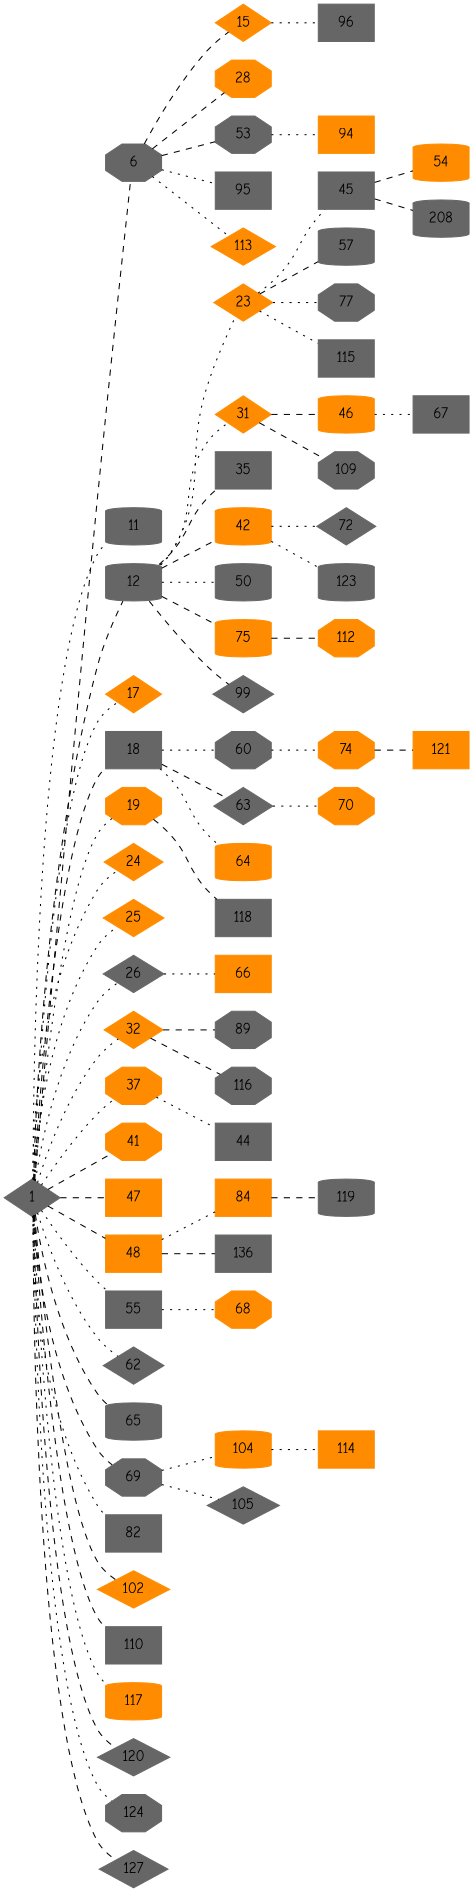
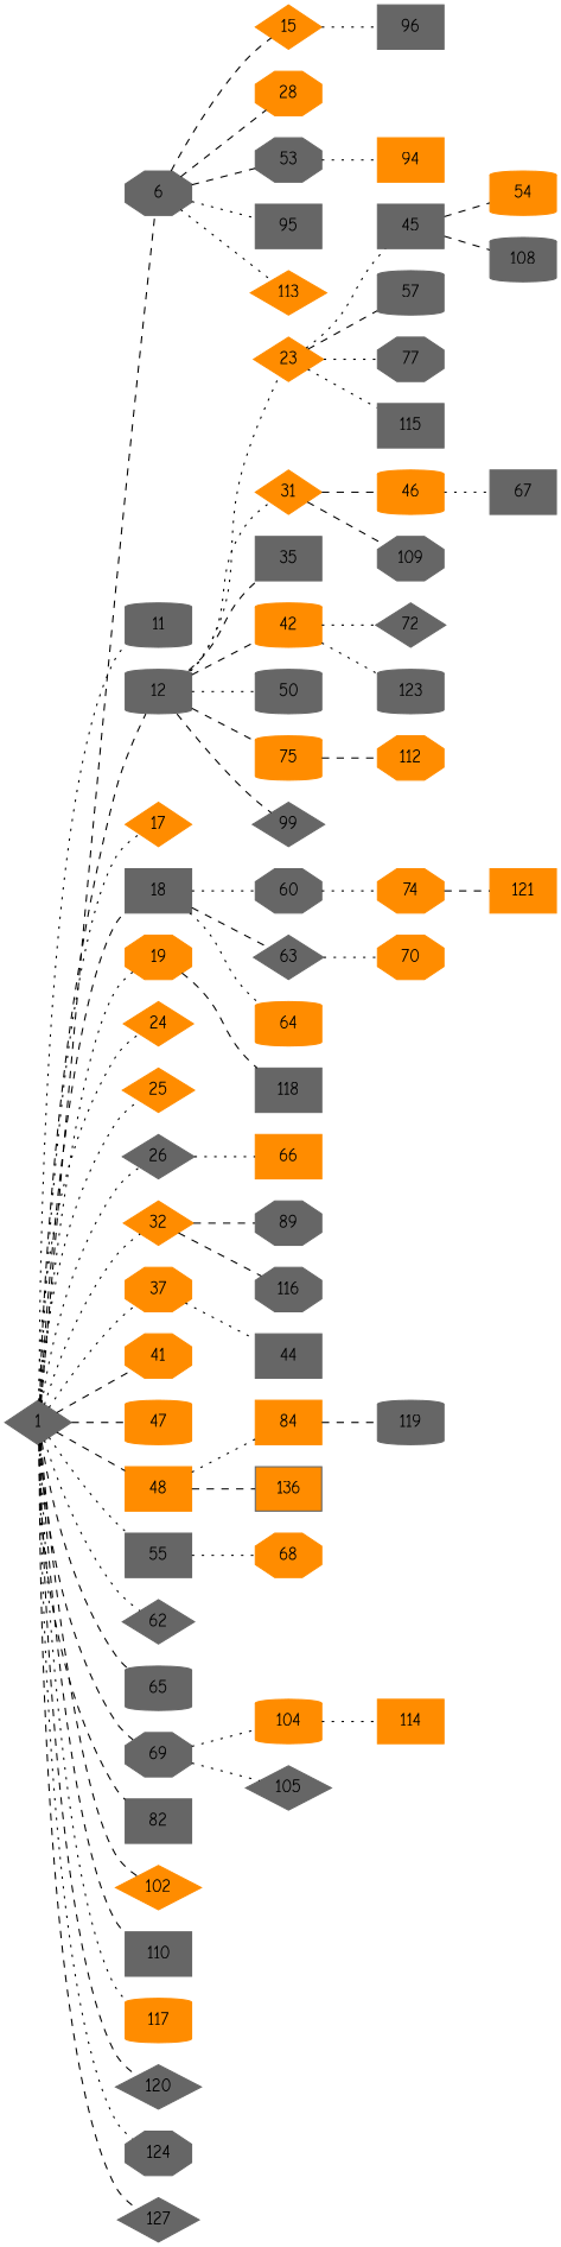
  graph {
    fontname="Comic Neue"
    rankdir=LR
    node [color=gray40 fontname="Comic Neue" shape=box style=filled]
    edge [fontname="Comic Neue" style=dotted]
    1 [shape=diamond super="+2+5+3+10"]
    6 [shape=octagon super="+8+59"]
    11 [shape=cylinder super="+87"]
    12 [shape=cylinder super="+16"]
    17 [color=darkorange shape=diamond]
    18 [super="+30+21"]
    19 [color=darkorange shape=octagon super="+61+93+80"]
    24 [color=darkorange shape=diamond super="+125+51"]
    25 [color=darkorange shape=diamond super="+131+138"]
    26 [shape=diamond super="+86+40+27"]
    32 [color=darkorange shape=diamond super="+43"]
    37 [color=darkorange shape=octagon super="+103"]
    41 [color=darkorange shape=octagon]
-   47 [color=darkorange]
+   47 [color=darkorange shape=cylinder]
    48 [color=darkorange]
    55
    62 [shape=diamond]
    65 [shape=cylinder]
    69 [shape=octagon]
    82
    102 [color=darkorange shape=diamond]
    110
    117 [color=darkorange shape=cylinder]
    120 [shape=diamond]
    124 [shape=octagon]
    127 [shape=diamond]
    15 [color=darkorange shape=diamond]
    28 [color=darkorange shape=octagon super="+139"]
    53 [shape=octagon]
    95
    113 [color=darkorange shape=diamond]
    23 [color=darkorange shape=diamond super="+38"]
    31 [color=darkorange shape=diamond super="+36"]
    35
    42 [color=darkorange shape=cylinder]
    50 [shape=cylinder]
    75 [color=darkorange shape=cylinder]
    99 [shape=diamond super="+111"]
    60 [shape=octagon]
    63 [shape=diamond]
    64 [color=darkorange shape=cylinder super="+76+81"]
    118
    66 [color=darkorange]
    89 [shape=octagon super="+126"]
    116 [shape=octagon]
    44
    84 [color=darkorange]
-   136
+   136 [fillcolor=darkorange]
    68 [color=darkorange shape=octagon]
    104 [color=darkorange shape=cylinder]
    105 [shape=diamond]
    96
    94 [color=darkorange super="+107+100"]
    45
    57 [shape=cylinder super="+129+71"]
    77 [shape=octagon]
    115
    46 [color=darkorange shape=cylinder]
    109 [shape=octagon]
    72 [shape=diamond]
    123 [shape=cylinder super="+128"]
    112 [color=darkorange shape=octagon]
    74 [color=darkorange shape=octagon]
    70 [color=darkorange shape=octagon]
    54 [color=darkorange shape=cylinder super="+83"]
-   108 [shape=cylinder label=208]
+   108 [shape=cylinder]
    67
    119 [shape=cylinder]
    121 [color=darkorange]
    114 [color=darkorange]
    1 -- 6 [style=dashed]
    1 -- 11
    1 -- 12 [style=dashed]
    1 -- 17
    1 -- 18 [style=dashed]
    1 -- 19
    1 -- 24
    1 -- 25
    1 -- 26
    1 -- 32
    1 -- 37
    1 -- 41 [style=dashed]
    1 -- 47 [style=dashed]
    1 -- 48 [style=dashed]
    1 -- 55
    1 -- 62
    1 -- 65 [style=dashed]
    1 -- 69 [style=dashed]
-   1 -- 82
+   1 -- 82 [style=dashed]
    1 -- 102 [style=dashed]
    1 -- 110 [style=dashed]
    1 -- 117
    1 -- 120 [style=dashed]
    1 -- 124
    1 -- 127 [style=dashed]
    6 -- 15 [style=dashed]
    6 -- 28 [style=dashed]
    6 -- 53 [style=dashed]
    6 -- 95
    6 -- 113
    12 -- 23
    12 -- 31
    12 -- 35 [style=dashed]
    12 -- 42 [style=dashed]
    12 -- 50
    12 -- 75 [style=dashed]
    12 -- 99 [style=dashed]
    18 -- 60
    18 -- 63 [style=dashed]
    18 -- 64
    19 -- 118 [style=dashed]
    26 -- 66
    32 -- 89 [style=dashed]
    32 -- 116 [style=dashed]
    37 -- 44
    48 -- 84
    48 -- 136 [style=dashed]
    55 -- 68
    69 -- 104
    69 -- 105
    15 -- 96
    53 -- 94
    23 -- 45
    23 -- 57 [style=dashed]
    23 -- 77
    23 -- 115
    31 -- 46 [style=dashed]
    31 -- 109 [style=dashed]
    42 -- 72
    42 -- 123
    75 -- 112 [style=dashed]
    60 -- 74
    63 -- 70
    84 -- 119 [style=dashed]
    104 -- 114
    45 -- 54 [style=dashed]
    45 -- 108 [style=dashed]
    46 -- 67
    74 -- 121 [style=dashed]
  }
